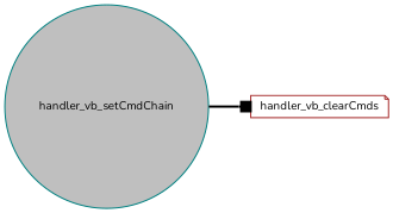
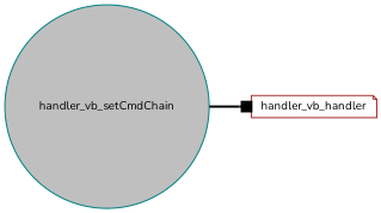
  digraph {
    rankdir=LR
    fontname=Nunito
    node [fontname=Nunito fontsize=10 style=filled]
    n1 [color=teal fillcolor=grey75 fontcolor=black height=0.2 label=handler_vb_setCmdChain shape=circle width=0.4]
-   n2 [color=brown fillcolor=white height=0.2 label=handler_vb_clearCmds shape=note width=0.4]
+   n2 [color=brown fillcolor=white height=0.2 label=handler_vb_handler shape=note width=0.4]
    n1 -> n2 [color=black fontname=Nunito fontsize=10 labelfontname=Helvetica labelfontsize=10 style=bold arrowhead=box]
  }
